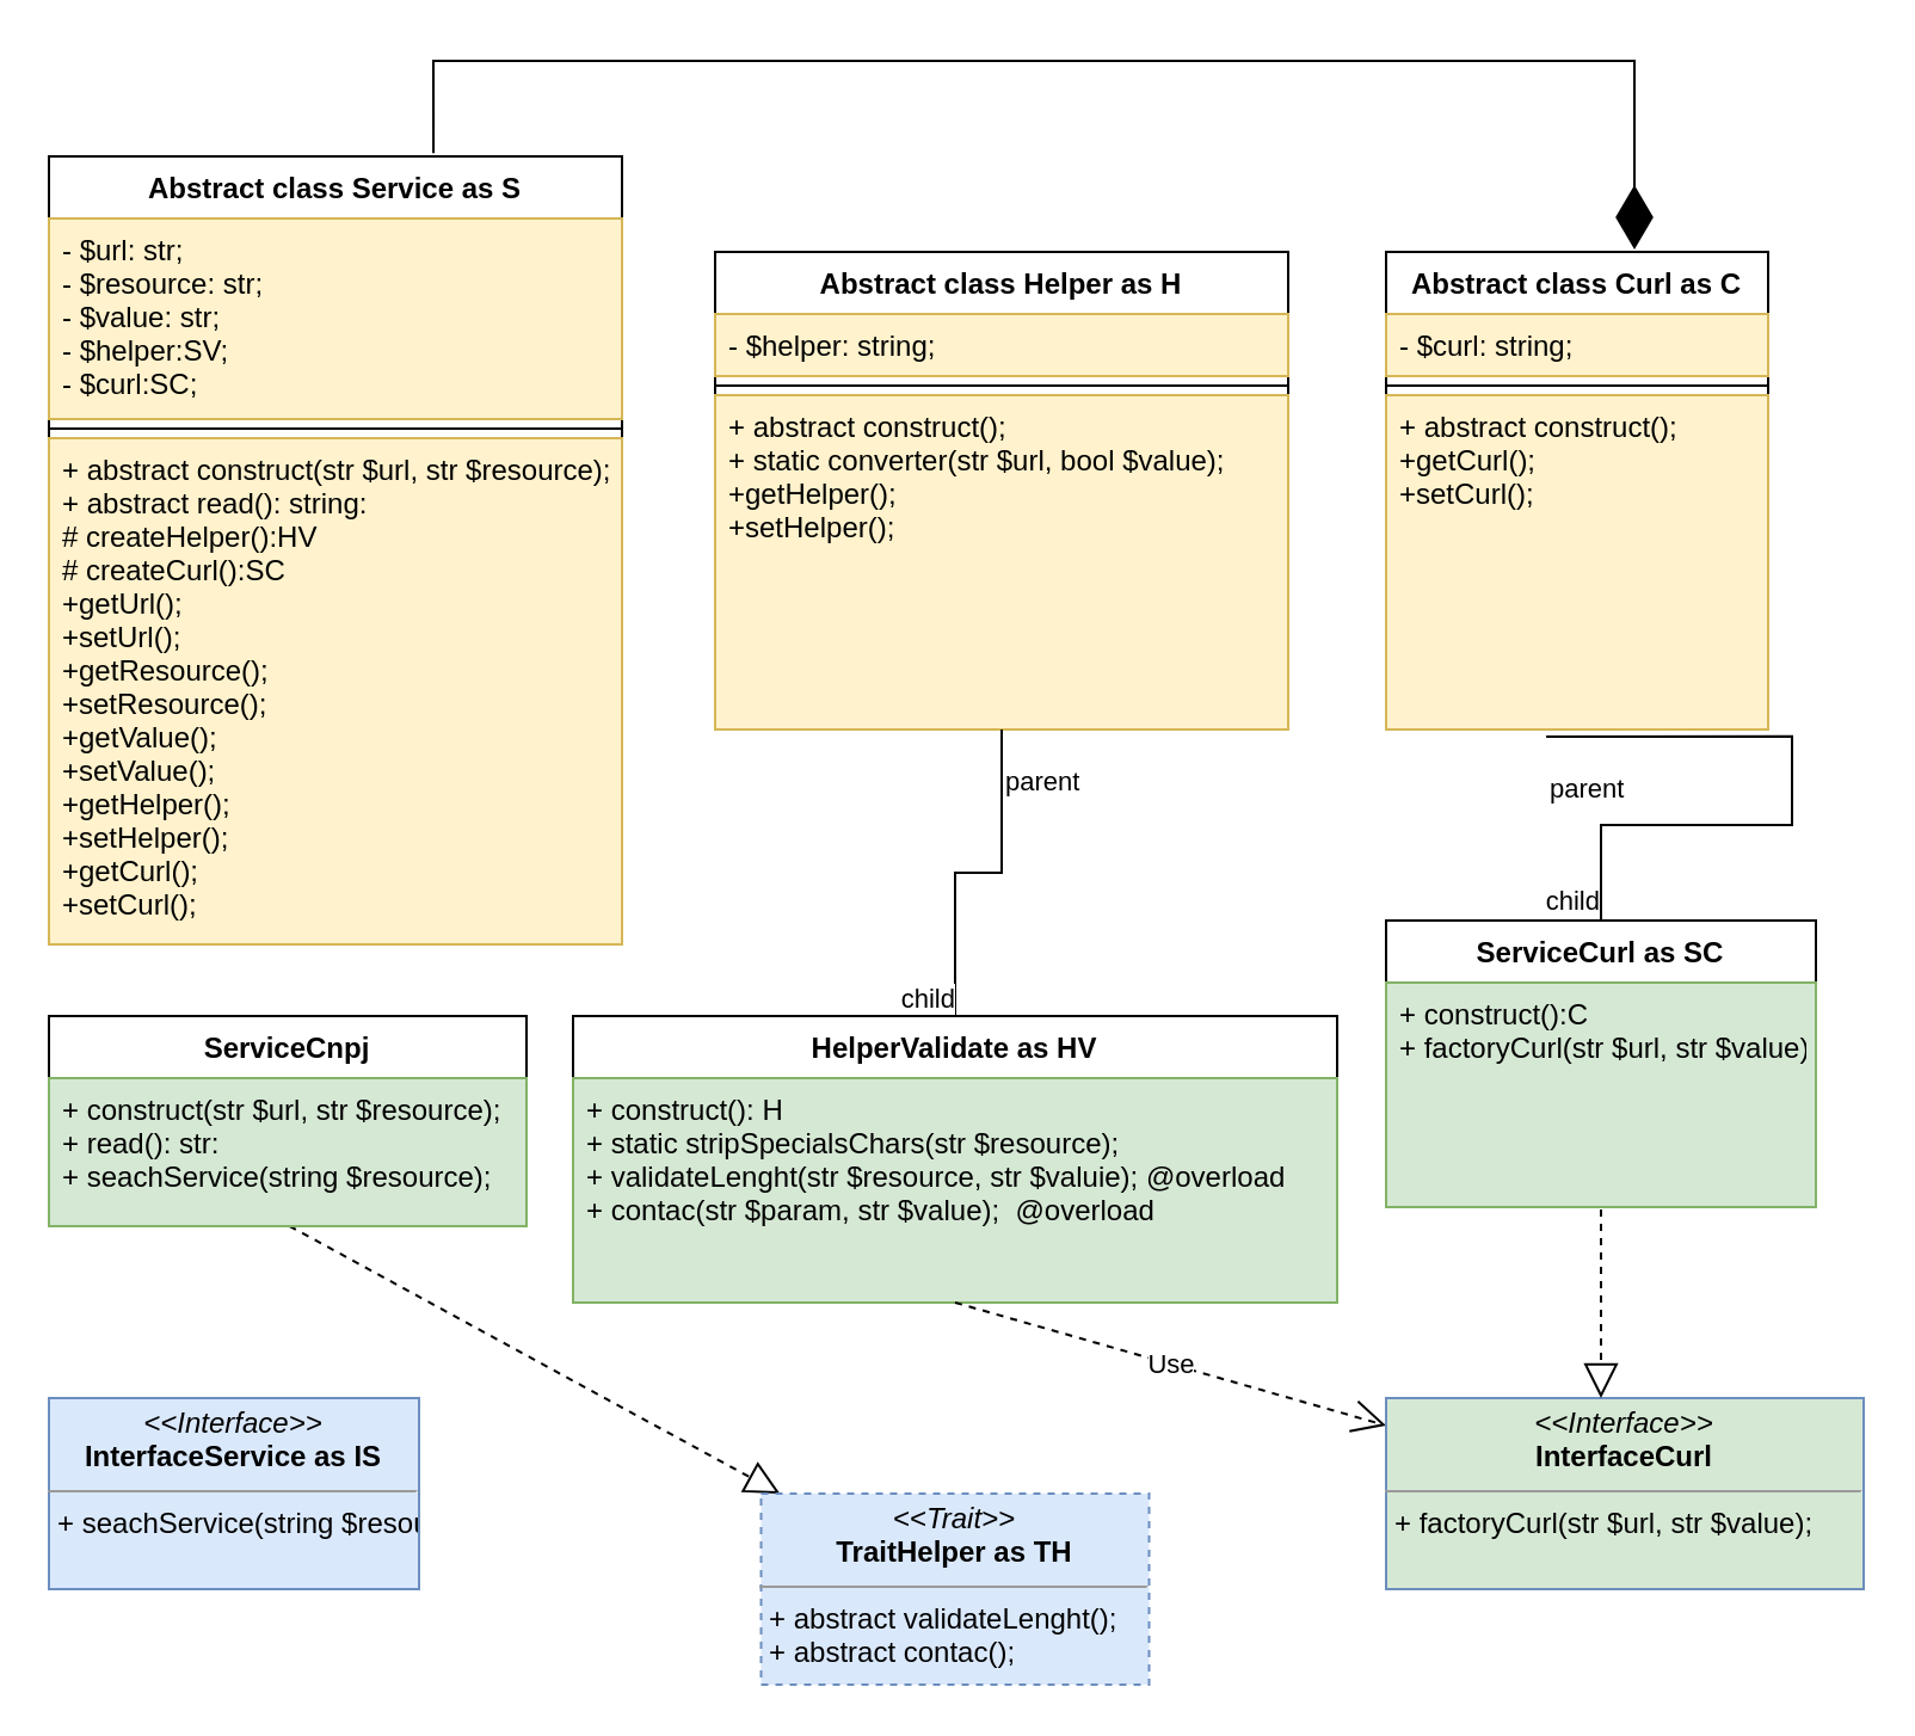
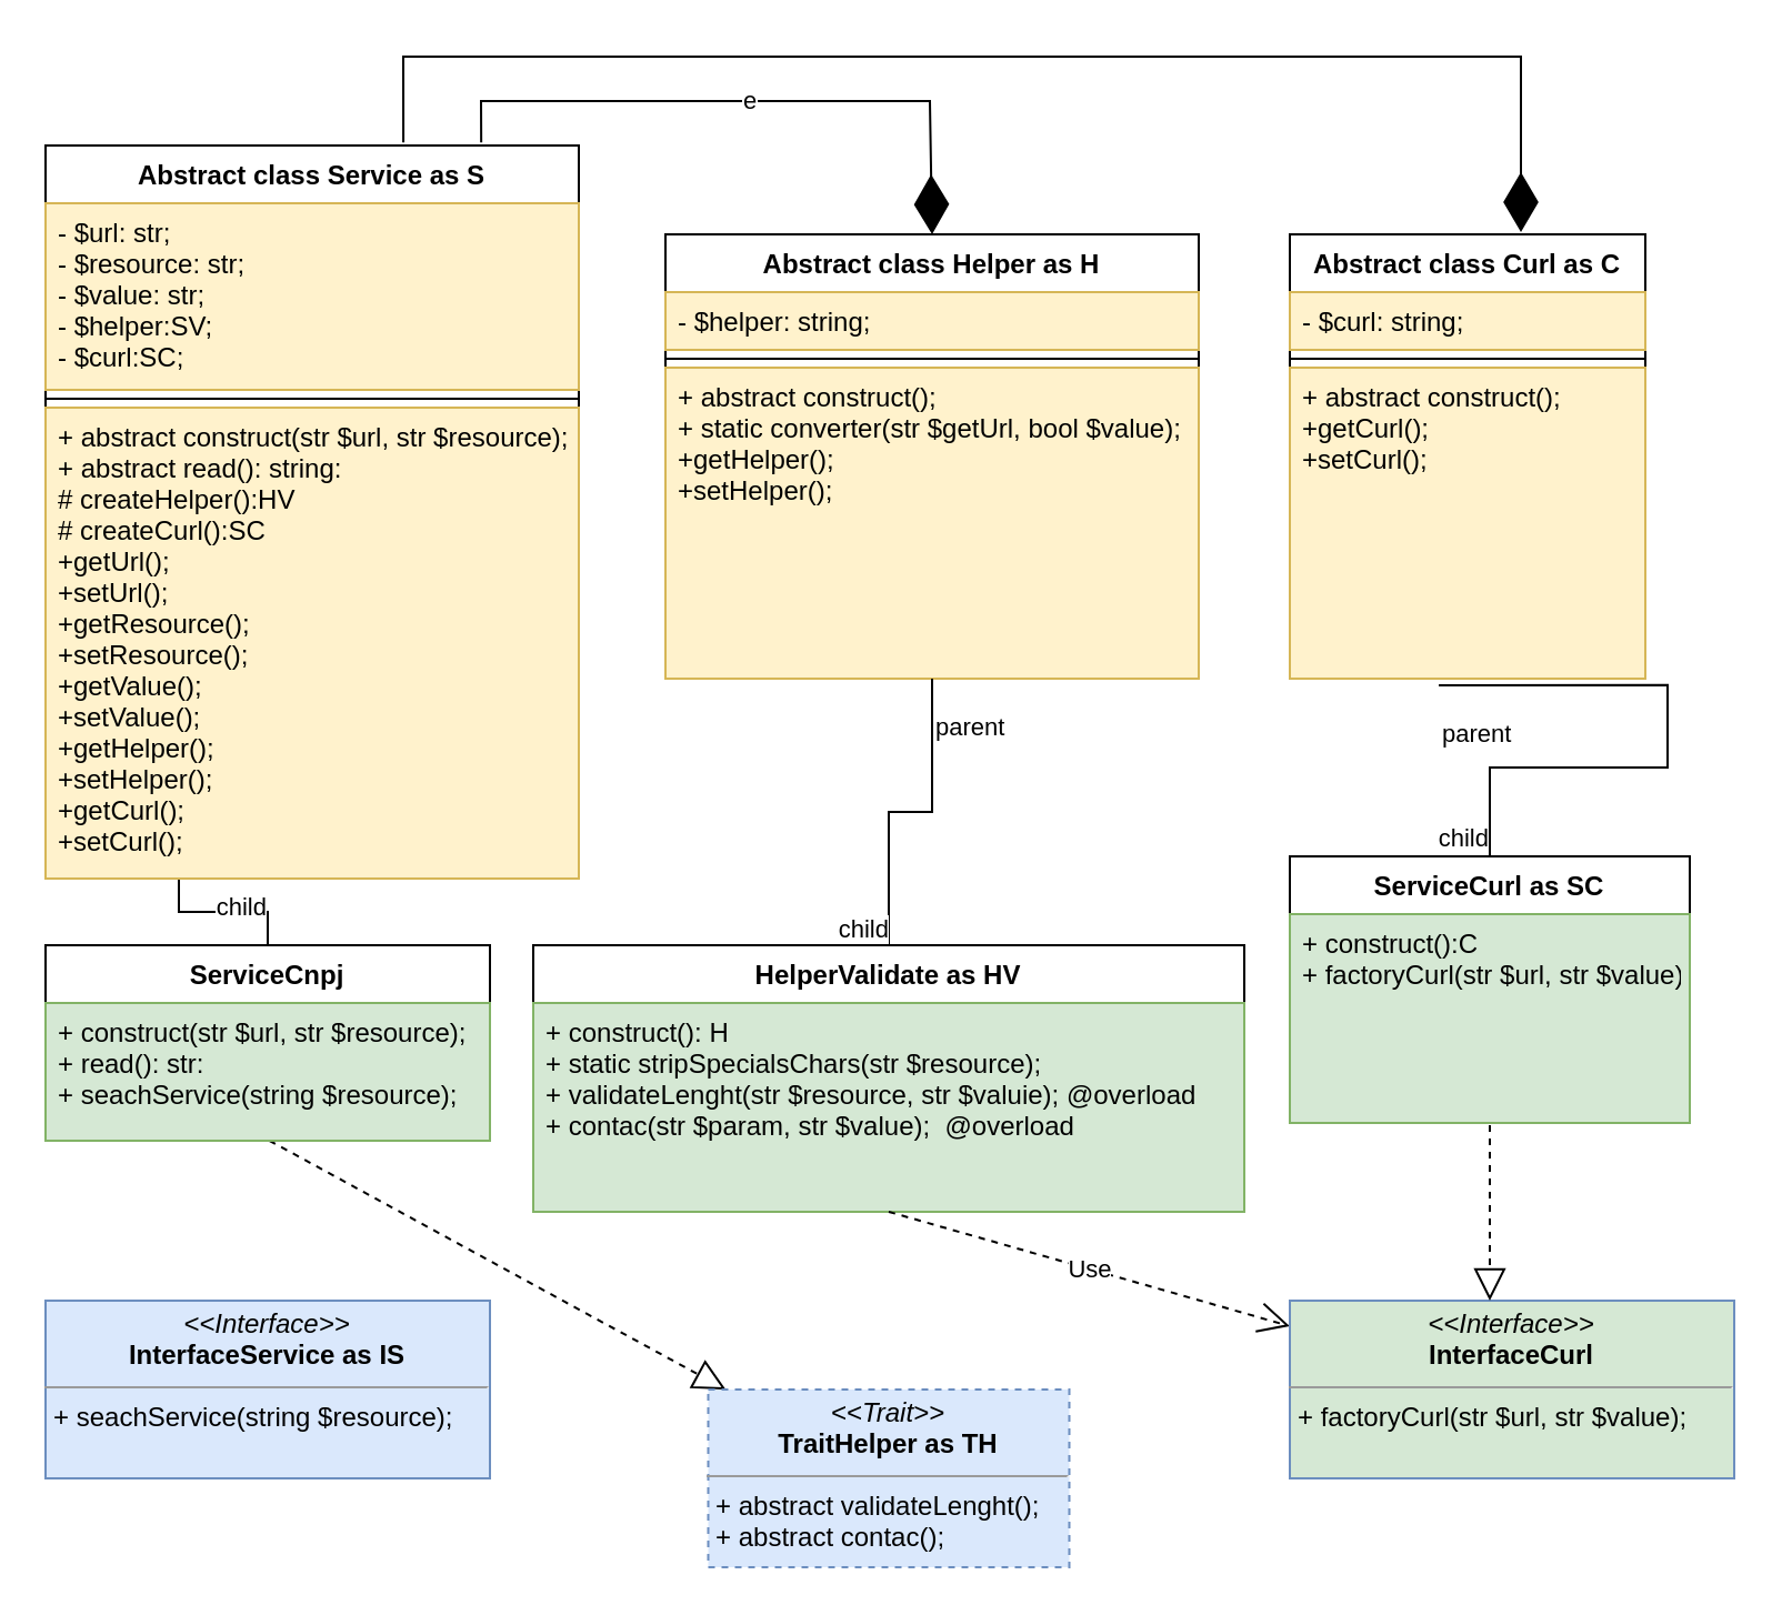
  <mxCell id="0" />
  <mxCell id="1" parent="0" />
- <mxCell id="2" value="&lt;p style=&quot;margin:0px;margin-top:4px;text-align:center;&quot;&gt;&lt;i&gt;&amp;lt;&amp;lt;Interface&amp;gt;&amp;gt;&lt;/i&gt;&lt;br&gt;&lt;b&gt;InterfaceService as IS&lt;/b&gt;&lt;/p&gt;&lt;hr size=&quot;1&quot;&gt;&lt;p style=&quot;margin:0px;margin-left:4px;&quot;&gt;+ seachService(string $resource);&lt;br&gt;&lt;/p&gt;" style="verticalAlign=top;align=left;overflow=fill;fontSize=12;fontFamily=Helvetica;html=1;fillColor=#dae8fc;strokeColor=#6c8ebf;gradientColor=none;" parent="1" vertex="1"><mxGeometry x="20" y="580" width="155" height="80" as="geometry" /></mxCell>
+ <mxCell id="2" value="&lt;p style=&quot;margin:0px;margin-top:4px;text-align:center;&quot;&gt;&lt;i&gt;&amp;lt;&amp;lt;Interface&amp;gt;&amp;gt;&lt;/i&gt;&lt;br&gt;&lt;b&gt;InterfaceService as IS&lt;/b&gt;&lt;/p&gt;&lt;hr size=&quot;1&quot;&gt;&lt;p style=&quot;margin:0px;margin-left:4px;&quot;&gt;+ seachService(string $resource);&lt;br&gt;&lt;/p&gt;" style="verticalAlign=top;align=left;overflow=fill;fontSize=12;fontFamily=Helvetica;html=1;fillColor=#dae8fc;strokeColor=#6c8ebf;gradientColor=none;" parent="1" vertex="1"><mxGeometry x="20" y="580" width="200" height="80" as="geometry" /></mxCell>
  <mxCell id="3" value="" style="endArrow=block;dashed=1;endFill=0;endSize=12;html=1;rounded=0;exitX=0.504;exitY=1;exitDx=0;exitDy=0;exitPerimeter=0;" parent="1" source="8" target="17" edge="1"><mxGeometry width="160" relative="1" as="geometry"><mxPoint x="140" y="220" as="sourcePoint" /><mxPoint x="668" y="340" as="targetPoint" /></mxGeometry></mxCell>
+ <mxCell id="4" value="" style="endArrow=none;html=1;edgeStyle=orthogonalEdgeStyle;rounded=0;entryX=0.5;entryY=0;entryDx=0;entryDy=0;exitX=0.25;exitY=1;exitDx=0;exitDy=0;" parent="1" source="9" target="7" edge="1"><mxGeometry relative="1" as="geometry"><mxPoint x="230" y="370" as="sourcePoint" /><mxPoint x="132.8" y="99.04" as="targetPoint" /></mxGeometry></mxCell>
+ <mxCell id="5" value="parent" style="edgeLabel;resizable=0;html=1;align=left;verticalAlign=bottom;" parent="4" connectable="0" vertex="1"><mxGeometry x="-1" relative="1" as="geometry"><mxPoint x="-60" y="-10" as="offset" /></mxGeometry></mxCell>
+ <mxCell id="6" value="child" style="edgeLabel;resizable=0;html=1;align=right;verticalAlign=bottom;" parent="4" connectable="0" vertex="1"><mxGeometry x="1" relative="1" as="geometry"><mxPoint y="-9" as="offset" /></mxGeometry></mxCell>
  <mxCell id="7" value="ServiceCnpj" style="swimlane;fontStyle=1;align=center;verticalAlign=top;childLayout=stackLayout;horizontal=1;startSize=26;horizontalStack=0;resizeParent=1;resizeParentMax=0;resizeLast=0;collapsible=1;marginBottom=0;fontColor=#000000;" parent="1" vertex="1"><mxGeometry x="20" y="420" width="200" height="88" as="geometry"><mxRectangle x="40" y="150" width="100" height="30" as="alternateBounds" /></mxGeometry></mxCell>
  <mxCell id="8" value="+ construct(str $url, str $resource);&#10;+ read(): str:&#10;+ seachService(string $resource);" style="text;strokeColor=#82b366;fillColor=#d5e8d4;align=left;verticalAlign=top;spacingLeft=4;spacingRight=4;overflow=hidden;rotatable=0;points=[[0,0.5],[1,0.5]];portConstraint=eastwest;" parent="7" vertex="1"><mxGeometry y="26" width="200" height="62" as="geometry" /></mxCell>
  <mxCell id="9" value="Abstract class Service as S" style="swimlane;fontStyle=1;align=center;verticalAlign=top;childLayout=stackLayout;horizontal=1;startSize=26;horizontalStack=0;resizeParent=1;resizeParentMax=0;resizeLast=0;collapsible=1;marginBottom=0;fontColor=#000000;" parent="1" vertex="1"><mxGeometry x="20" y="60" width="240" height="330" as="geometry" /></mxCell>
  <mxCell id="10" value="- $url: str;&#10;- $resource: str;&#10;- $value: str;&#10;- $helper:SV;&#10;- $curl:SC;&#10;" style="text;strokeColor=#d6b656;fillColor=#fff2cc;align=left;verticalAlign=top;spacingLeft=4;spacingRight=4;overflow=hidden;rotatable=0;points=[[0,0.5],[1,0.5]];portConstraint=eastwest;" parent="9" vertex="1"><mxGeometry y="26" width="240" height="84" as="geometry" /></mxCell>
  <mxCell id="11" value="" style="line;strokeWidth=1;fillColor=none;align=left;verticalAlign=middle;spacingTop=-1;spacingLeft=3;spacingRight=3;rotatable=0;labelPosition=right;points=[];portConstraint=eastwest;strokeColor=inherit;fontColor=#000000;" parent="9" vertex="1"><mxGeometry y="110" width="240" height="8" as="geometry" /></mxCell>
  <mxCell id="12" value="+ abstract construct(str $url, str $resource);&#10;+ abstract read(): string:&#10;# createHelper():HV&#10;# createCurl():SC&#10;+getUrl();&#10;+setUrl();&#10;+getResource();&#10;+setResource();&#10;+getValue();&#10;+setValue();&#10;+getHelper();&#10;+setHelper();&#10;+getCurl();&#10;+setCurl();&#10;" style="text;strokeColor=#d6b656;fillColor=#fff2cc;align=left;verticalAlign=top;spacingLeft=4;spacingRight=4;overflow=hidden;rotatable=0;points=[[0,0.5],[1,0.5]];portConstraint=eastwest;" parent="9" vertex="1"><mxGeometry y="118" width="240" height="212" as="geometry" /></mxCell>
  <mxCell id="13" value="Abstract class Helper as H" style="swimlane;fontStyle=1;align=center;verticalAlign=top;childLayout=stackLayout;horizontal=1;startSize=26;horizontalStack=0;resizeParent=1;resizeParentMax=0;resizeLast=0;collapsible=1;marginBottom=0;fontColor=#000000;gradientColor=none;" parent="1" vertex="1"><mxGeometry x="299" y="100" width="240" height="200" as="geometry" /></mxCell>
  <mxCell id="14" value="- $helper: string;" style="text;strokeColor=#d6b656;fillColor=#fff2cc;align=left;verticalAlign=top;spacingLeft=4;spacingRight=4;overflow=hidden;rotatable=0;points=[[0,0.5],[1,0.5]];portConstraint=eastwest;" parent="13" vertex="1"><mxGeometry y="26" width="240" height="26" as="geometry" /></mxCell>
  <mxCell id="15" value="" style="line;strokeWidth=1;fillColor=none;align=left;verticalAlign=middle;spacingTop=-1;spacingLeft=3;spacingRight=3;rotatable=0;labelPosition=right;points=[];portConstraint=eastwest;strokeColor=inherit;fontColor=#000000;" parent="13" vertex="1"><mxGeometry y="52" width="240" height="8" as="geometry" /></mxCell>
- <mxCell id="16" value="+ abstract construct();&#10;+ static converter(str $url, bool $value);&#10;+getHelper();&#10;+setHelper();&#10;" style="text;strokeColor=#d6b656;fillColor=#fff2cc;align=left;verticalAlign=top;spacingLeft=4;spacingRight=4;overflow=hidden;rotatable=0;points=[[0,0.5],[1,0.5]];portConstraint=eastwest;" parent="13" vertex="1"><mxGeometry y="60" width="240" height="140" as="geometry" /></mxCell>
+ <mxCell id="16" value="+ abstract construct();&#10;+ static converter(str $getUrl, bool $value);&#10;+getHelper();&#10;+setHelper();&#10;" style="text;strokeColor=#d6b656;fillColor=#fff2cc;align=left;verticalAlign=top;spacingLeft=4;spacingRight=4;overflow=hidden;rotatable=0;points=[[0,0.5],[1,0.5]];portConstraint=eastwest;" parent="13" vertex="1"><mxGeometry y="60" width="240" height="140" as="geometry" /></mxCell>
  <mxCell id="17" value="&lt;p style=&quot;margin:0px;margin-top:4px;text-align:center;&quot;&gt;&lt;i&gt;&amp;lt;&amp;lt;Trait&amp;gt;&amp;gt;&lt;/i&gt;&lt;br&gt;&lt;b&gt;TraitHelper as TH&lt;/b&gt;&lt;/p&gt;&lt;hr size=&quot;1&quot;&gt;&lt;p style=&quot;margin:0px;margin-left:4px;&quot;&gt;&lt;span style=&quot;background-color: initial;&quot;&gt;+ abstract validateLenght();&lt;/span&gt;&lt;br&gt;&lt;/p&gt;&lt;p style=&quot;margin:0px;margin-left:4px;&quot;&gt;+ abstract contac();&lt;span style=&quot;background-color: initial;&quot;&gt;&lt;br&gt;&lt;/span&gt;&lt;/p&gt;&lt;p style=&quot;margin:0px;margin-left:4px;&quot;&gt;&lt;br&gt;&lt;/p&gt;" style="verticalAlign=top;align=left;overflow=fill;fontSize=12;fontFamily=Helvetica;html=1;fillColor=#dae8fc;strokeColor=#6c8ebf;dashed=1;" parent="1" vertex="1"><mxGeometry x="318.25" y="620" width="162.5" height="80" as="geometry" /></mxCell>
  <mxCell id="18" value="HelperValidate as HV" style="swimlane;fontStyle=1;align=center;verticalAlign=top;childLayout=stackLayout;horizontal=1;startSize=26;horizontalStack=0;resizeParent=1;resizeParentMax=0;resizeLast=0;collapsible=1;marginBottom=0;fontColor=#000000;gradientColor=none;" parent="1" vertex="1"><mxGeometry x="239.5" y="420" width="320" height="120" as="geometry" /></mxCell>
  <mxCell id="19" value="+ construct(): H&#10;+ static stripSpecialsChars(str $resource);&#10;+ validateLenght(str $resource, str $valuie); @overload&#10;+ contac(str $param, str $value);  @overload&#10;" style="text;strokeColor=#82b366;fillColor=#d5e8d4;align=left;verticalAlign=top;spacingLeft=4;spacingRight=4;overflow=hidden;rotatable=0;points=[[0,0.5],[1,0.5]];portConstraint=eastwest;" parent="18" vertex="1"><mxGeometry y="26" width="320" height="94" as="geometry" /></mxCell>
  <mxCell id="20" value="Use" style="endArrow=open;endSize=12;dashed=1;html=1;rounded=0;fontColor=#000000;exitX=0.5;exitY=1;exitDx=0;exitDy=0;" parent="1" source="18" target="25" edge="1"><mxGeometry width="160" relative="1" as="geometry"><mxPoint x="310" y="530" as="sourcePoint" /><mxPoint x="470" y="530" as="targetPoint" /></mxGeometry></mxCell>
  <mxCell id="21" value="" style="endArrow=none;html=1;edgeStyle=orthogonalEdgeStyle;rounded=0;fontColor=#000000;entryX=0.5;entryY=0;entryDx=0;entryDy=0;exitX=0.5;exitY=1;exitDx=0;exitDy=0;" parent="1" source="13" target="18" edge="1"><mxGeometry relative="1" as="geometry"><mxPoint x="640" y="380" as="sourcePoint" /><mxPoint x="670" y="420" as="targetPoint" /></mxGeometry></mxCell>
  <mxCell id="22" value="parent" style="edgeLabel;resizable=0;html=1;align=left;verticalAlign=bottom;fontColor=#000000;gradientColor=none;" parent="21" connectable="0" vertex="1"><mxGeometry x="-1" relative="1" as="geometry"><mxPoint y="30" as="offset" /></mxGeometry></mxCell>
  <mxCell id="23" value="child" style="edgeLabel;resizable=0;html=1;align=right;verticalAlign=bottom;fontColor=#000000;gradientColor=none;" parent="21" connectable="0" vertex="1"><mxGeometry x="1" relative="1" as="geometry" /></mxCell>
+ <mxCell id="24" value="e" style="endArrow=diamondThin;endFill=1;endSize=24;html=1;rounded=0;fontColor=#000000;exitX=0.817;exitY=-0.004;exitDx=0;exitDy=0;exitPerimeter=0;entryX=0.5;entryY=0;entryDx=0;entryDy=0;" parent="1" source="9" target="13" edge="1"><mxGeometry width="160" relative="1" as="geometry"><mxPoint x="220" y="50" as="sourcePoint" /><mxPoint x="418" y="50" as="targetPoint" /><Array as="points"><mxPoint x="216" y="40" /><mxPoint x="418" y="40" /></Array></mxGeometry></mxCell>
  <mxCell id="25" value="&lt;p style=&quot;margin:0px;margin-top:4px;text-align:center;&quot;&gt;&lt;i&gt;&amp;lt;&amp;lt;Interface&amp;gt;&amp;gt;&lt;/i&gt;&lt;br&gt;&lt;b&gt;InterfaceCurl&lt;/b&gt;&lt;/p&gt;&lt;hr size=&quot;1&quot;&gt;&lt;p style=&quot;margin:0px;margin-left:4px;&quot;&gt;+ factoryCurl(str $url, str $value);&lt;br&gt;&lt;br&gt;&lt;/p&gt;" style="verticalAlign=top;align=left;overflow=fill;fontSize=12;fontFamily=Helvetica;html=1;fillColor=#d5e8d4;strokeColor=#6c8ebf;" parent="1" vertex="1"><mxGeometry x="580" y="580" width="200" height="80" as="geometry" /></mxCell>
  <mxCell id="26" value="Abstract class Curl as C" style="swimlane;fontStyle=1;align=center;verticalAlign=top;childLayout=stackLayout;horizontal=1;startSize=26;horizontalStack=0;resizeParent=1;resizeParentMax=0;resizeLast=0;collapsible=1;marginBottom=0;fontColor=#000000;gradientColor=none;" parent="1" vertex="1"><mxGeometry x="580" y="100" width="160" height="200" as="geometry" /></mxCell>
  <mxCell id="27" value="- $curl: string;" style="text;strokeColor=#d6b656;fillColor=#fff2cc;align=left;verticalAlign=top;spacingLeft=4;spacingRight=4;overflow=hidden;rotatable=0;points=[[0,0.5],[1,0.5]];portConstraint=eastwest;" parent="26" vertex="1"><mxGeometry y="26" width="160" height="26" as="geometry" /></mxCell>
  <mxCell id="28" value="" style="line;strokeWidth=1;fillColor=none;align=left;verticalAlign=middle;spacingTop=-1;spacingLeft=3;spacingRight=3;rotatable=0;labelPosition=right;points=[];portConstraint=eastwest;strokeColor=inherit;fontColor=#000000;" parent="26" vertex="1"><mxGeometry y="52" width="160" height="8" as="geometry" /></mxCell>
  <mxCell id="29" value="+ abstract construct();&#10;+getCurl();&#10;+setCurl();&#10;" style="text;strokeColor=#d6b656;fillColor=#fff2cc;align=left;verticalAlign=top;spacingLeft=4;spacingRight=4;overflow=hidden;rotatable=0;points=[[0,0.5],[1,0.5]];portConstraint=eastwest;" parent="26" vertex="1"><mxGeometry y="60" width="160" height="140" as="geometry" /></mxCell>
  <mxCell id="30" value="" style="endArrow=diamondThin;endFill=1;endSize=24;html=1;rounded=0;entryX=0.65;entryY=-0.005;entryDx=0;entryDy=0;entryPerimeter=0;exitX=0.671;exitY=-0.004;exitDx=0;exitDy=0;exitPerimeter=0;" parent="1" source="9" target="26" edge="1"><mxGeometry width="160" relative="1" as="geometry"><mxPoint x="94" y="20" as="sourcePoint" /><mxPoint x="694" y="20" as="targetPoint" /><Array as="points"><mxPoint x="181" y="20" /><mxPoint x="684" y="20" /></Array></mxGeometry></mxCell>
  <mxCell id="31" value="ServiceCurl as SC" style="swimlane;fontStyle=1;align=center;verticalAlign=top;childLayout=stackLayout;horizontal=1;startSize=26;horizontalStack=0;resizeParent=1;resizeParentMax=0;resizeLast=0;collapsible=1;marginBottom=0;fontColor=#000000;gradientColor=none;" parent="1" vertex="1"><mxGeometry x="580" y="380" width="180" height="120" as="geometry" /></mxCell>
  <mxCell id="32" value="+ construct():C&#10;+ factoryCurl(str $url, str $value);&#10;" style="text;strokeColor=#82b366;fillColor=#d5e8d4;align=left;verticalAlign=top;spacingLeft=4;spacingRight=4;overflow=hidden;rotatable=0;points=[[0,0.5],[1,0.5]];portConstraint=eastwest;" parent="31" vertex="1"><mxGeometry y="26" width="180" height="94" as="geometry" /></mxCell>
  <mxCell id="33" value="" style="endArrow=block;dashed=1;endFill=0;endSize=12;html=1;rounded=0;entryX=0.45;entryY=0;entryDx=0;entryDy=0;exitX=0.5;exitY=1.011;exitDx=0;exitDy=0;exitPerimeter=0;entryPerimeter=0;" parent="1" source="32" target="25" edge="1"><mxGeometry width="160" relative="1" as="geometry"><mxPoint x="670.3" y="510" as="sourcePoint" /><mxPoint x="669.5" y="582" as="targetPoint" /></mxGeometry></mxCell>
  <mxCell id="34" value="" style="endArrow=none;html=1;edgeStyle=orthogonalEdgeStyle;rounded=0;fontColor=#000000;entryX=0.5;entryY=0;entryDx=0;entryDy=0;exitX=0.419;exitY=1.021;exitDx=0;exitDy=0;exitPerimeter=0;" parent="1" source="29" target="31" edge="1"><mxGeometry relative="1" as="geometry"><mxPoint x="654.75" y="300" as="sourcePoint" /><mxPoint x="657.25" y="380" as="targetPoint" /></mxGeometry></mxCell>
  <mxCell id="35" value="parent" style="edgeLabel;resizable=0;html=1;align=left;verticalAlign=bottom;fontColor=#000000;gradientColor=none;" parent="34" connectable="0" vertex="1"><mxGeometry x="-1" relative="1" as="geometry"><mxPoint y="30" as="offset" /></mxGeometry></mxCell>
  <mxCell id="36" value="child" style="edgeLabel;resizable=0;html=1;align=right;verticalAlign=bottom;fontColor=#000000;gradientColor=none;" parent="34" connectable="0" vertex="1"><mxGeometry x="1" relative="1" as="geometry" /></mxCell>
